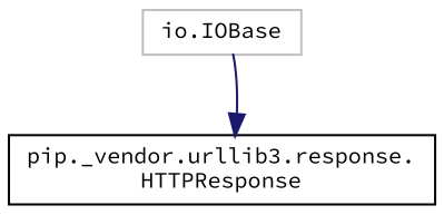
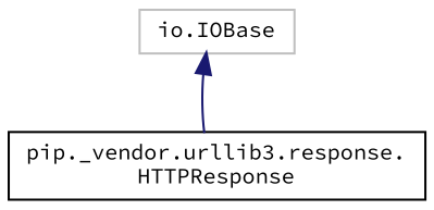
  digraph {
    rankdir=TB
    fontname="Source Code Pro"
    node [fillcolor=white fontname="Source Code Pro" fontsize=10 shape=record style=filled]
    n1 [color=grey75 height=0.2 label="io.IOBase" width=0.4]
    n2 [color=black height=0.2 label="pip._vendor.urllib3.response.\lHTTPResponse" width=0.4]
-   n2 -> n1 [color=midnightblue dir=back fontname="Source Code Pro" fontsize=10 labelfontname=Helvetica labelfontsize=10 style=solid]
+   n1 -> n2 [color=midnightblue dir=back fontname="Source Code Pro" fontsize=10 labelfontname=Helvetica labelfontsize=10 style=solid]
  }
